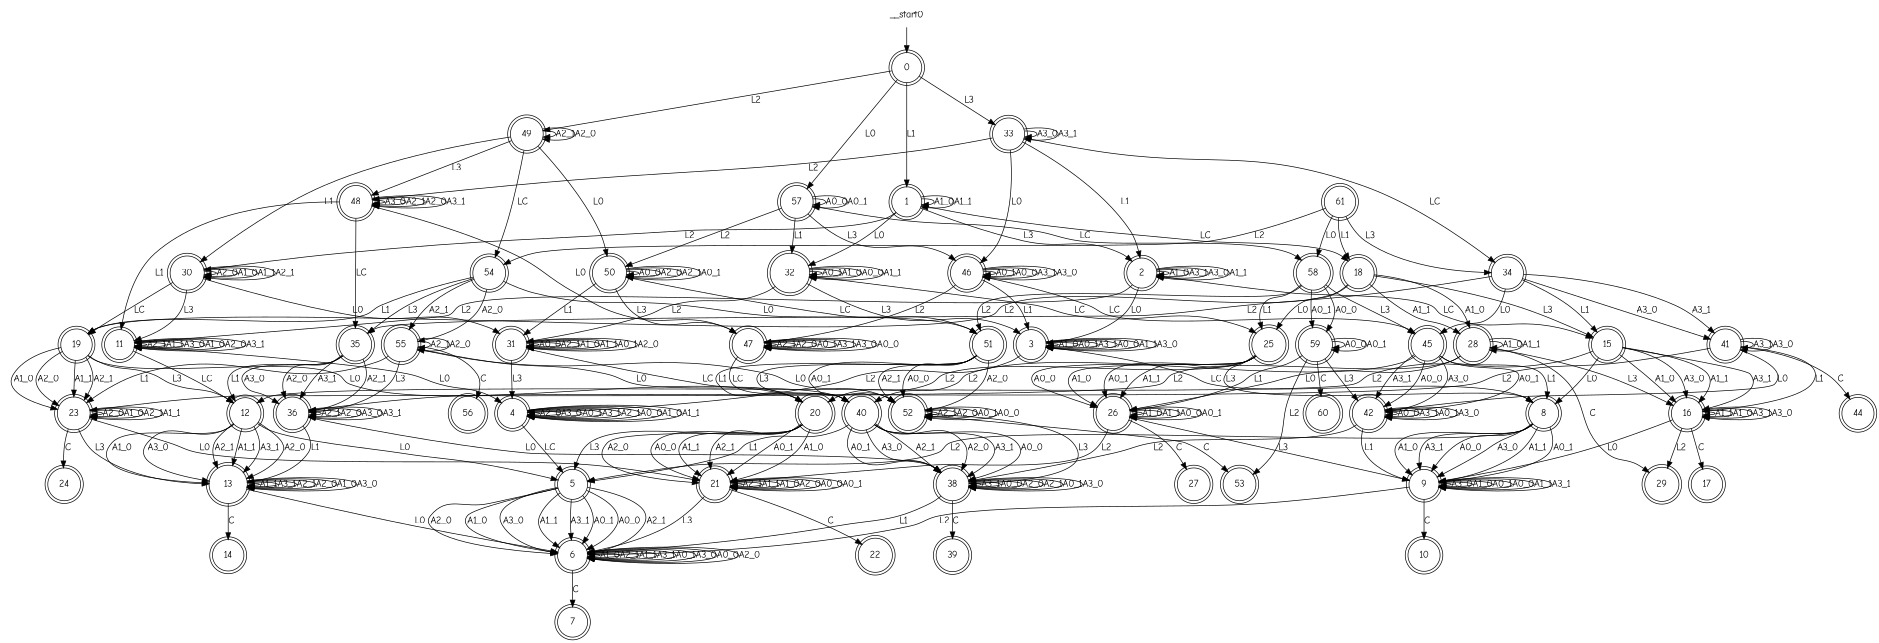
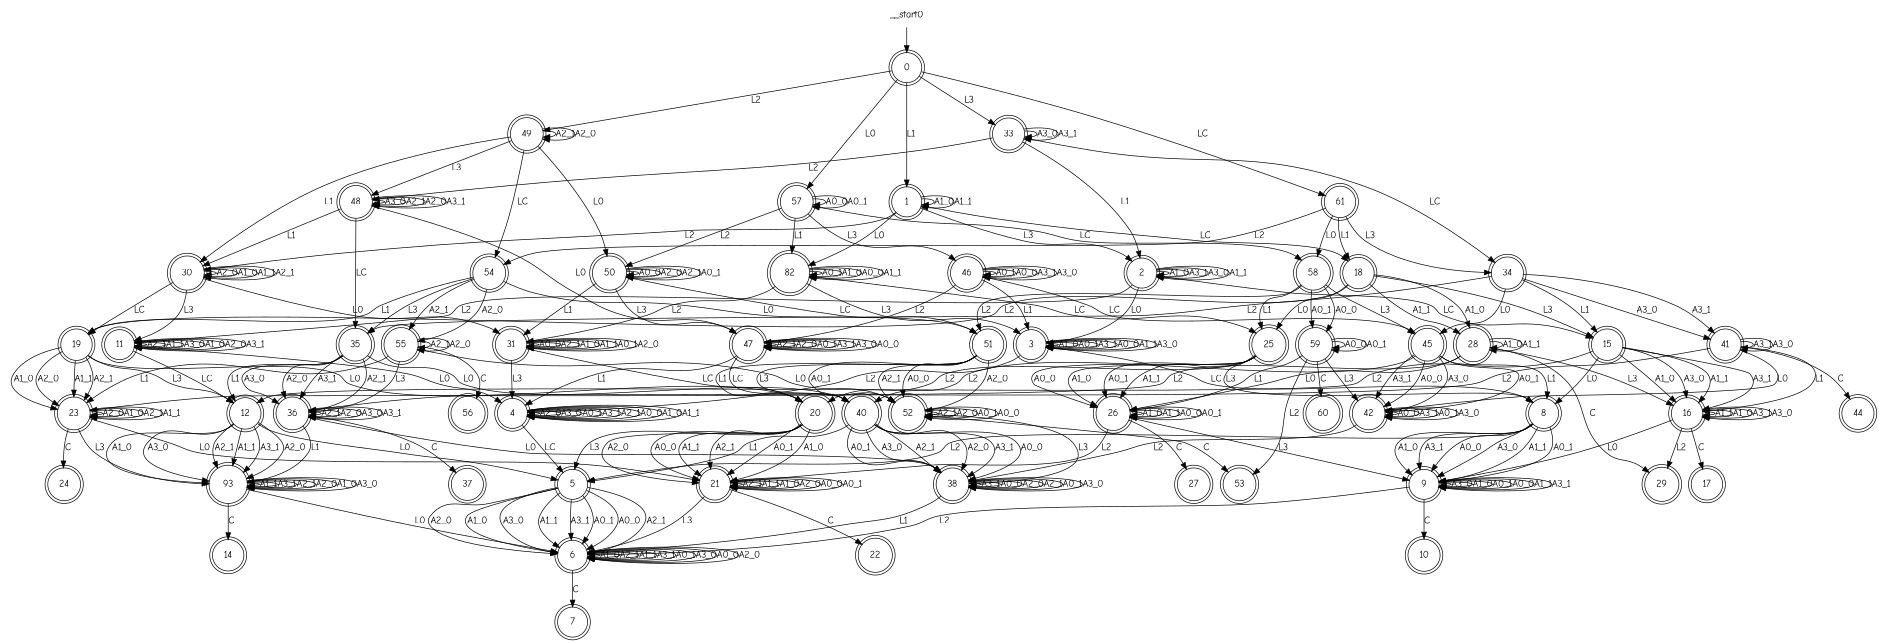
  digraph {
    fontname="Comic Neue"
    node [fontname="Comic Neue" shape=doublecircle]
    edge [fontname="Comic Neue"]
    n1 [label=0]
    n2 [label=1]
    n3 [label=33]
    n4 [label=49]
    n5 [label=57]
    n6 [label=61]
    n7 [label=2]
    n8 [label=18]
    n9 [label=30]
-   n10 [label=32]
+   n10 [label=82]
    n11 [label=34]
    n12 [label=46]
    n13 [label=48]
    n14 [label=50]
    n15 [label=54]
    n16 [label=58]
    n17 [label=3]
    n18 [label=11]
    n19 [label=15]
    n20 [label=19]
    n21 [label=25]
    n22 [label=28]
    n23 [label=31]
    n24 [label=4]
    n25 [label=8]
    n26 [label=12]
    n27 [label=16]
    n28 [label=5]
    n29 [label=9]
    n30 [label=6]
    n31 [label=7]
    n32 [label=10]
-   n33 [label=13]
+   n33 [label=93]
    n34 [label=14]
    n35 [label=17]
    n36 [label=29]
    n37 [label=20]
    n38 [label=23]
    n39 [label=26]
    n40 [label=21]
    n41 [label=24]
    n42 [label=22]
    n43 [label=27]
    n44 [label=35]
    n45 [label=41]
    n46 [label=45]
    n47 [label=47]
    n48 [label=36]
    n49 [label=40]
    n50 [label=42]
    n51 [label=44]
+   n52 [label=37]
    n53 [label=38]
-   n54 [label=39]
    n55 [label=51]
    n56 [label=55]
    n57 [label=52]
    n58 [label=53]
    n59 [label=56]
    n60 [label=59]
    n61 [label=60]
    __start0 [shape=none]
    n1 -> n2 [label=L1]
    n1 -> n3 [label=L3]
    n1 -> n4 [label=L2]
    n1 -> n5 [label=L0]
+   n1 -> n6 [label=LC]
    n2 -> n2 [label=A1_0]
    n2 -> n2 [label=A1_1]
    n2 -> n7 [label=L3]
    n2 -> n8 [label=LC]
    n2 -> n9 [label=L2]
    n2 -> n10 [label=L0]
    n3 -> n3 [label=A3_0]
    n3 -> n3 [label=A3_1]
    n3 -> n7 [label=L1]
    n3 -> n11 [label=LC]
-   n3 -> n12 [label=L0]
    n3 -> n13 [label=L2]
    n4 -> n4 [label=A2_1]
    n4 -> n4 [label=A2_0]
    n4 -> n9 [label=L1]
    n4 -> n13 [label=L3]
    n4 -> n14 [label=L0]
    n4 -> n15 [label=LC]
    n5 -> n5 [label=A0_0]
    n5 -> n5 [label=A0_1]
    n5 -> n10 [label=L1]
    n5 -> n12 [label=L3]
    n5 -> n14 [label=L2]
    n5 -> n16 [label=LC]
    n6 -> n8 [label=L1]
    n6 -> n11 [label=L3]
    n6 -> n15 [label=L2]
    n6 -> n16 [label=L0]
    n7 -> n7 [label=A1_0]
    n7 -> n7 [label=A3_1]
    n7 -> n7 [label=A3_0]
    n7 -> n7 [label=A1_1]
    n7 -> n17 [label=L0]
    n7 -> n18 [label=L2]
    n7 -> n19 [label=LC]
    n8 -> n19 [label=L3]
    n8 -> n20 [label=L2]
    n8 -> n21 [label=L0]
    n8 -> n22 [label=A1_1]
    n8 -> n22 [label=A1_0]
    n9 -> n9 [label=A2_0]
    n9 -> n9 [label=A1_0]
    n9 -> n9 [label=A1_1]
    n9 -> n9 [label=A2_1]
    n9 -> n18 [label=L3]
    n9 -> n20 [label=LC]
    n9 -> n23 [label=L0]
    n10 -> n10 [label=A0_1]
    n10 -> n10 [label=A1_0]
    n10 -> n10 [label=A0_0]
    n10 -> n10 [label=A1_1]
    n10 -> n17 [label=L3]
    n10 -> n21 [label=LC]
    n10 -> n23 [label=L2]
    n11 -> n19 [label=L1]
    n11 -> n44 [label=L2]
    n11 -> n45 [label=A3_1]
    n11 -> n45 [label=A3_0]
    n11 -> n46 [label=L0]
    n12 -> n12 [label=A0_1]
    n12 -> n12 [label=A0_0]
    n12 -> n12 [label=A3_1]
    n12 -> n12 [label=A3_0]
    n12 -> n17 [label=L1]
    n12 -> n46 [label=LC]
    n12 -> n47 [label=L2]
    n13 -> n13 [label=A3_0]
    n13 -> n13 [label=A2_1]
    n13 -> n13 [label=A2_0]
    n13 -> n13 [label=A3_1]
-   n13 -> n18 [label=L1]
+   n13 -> n9 [label=L1]
    n13 -> n44 [label=LC]
    n13 -> n47 [label=L0]
    n14 -> n14 [label=A0_0]
    n14 -> n14 [label=A2_0]
    n14 -> n14 [label=A2_1]
    n14 -> n14 [label=A0_1]
    n14 -> n23 [label=L1]
    n14 -> n47 [label=L3]
    n14 -> n55 [label=LC]
    n15 -> n20 [label=L1]
    n15 -> n44 [label=L3]
    n15 -> n55 [label=L0]
    n15 -> n56 [label=A2_1]
    n15 -> n56 [label=A2_0]
    n16 -> n21 [label=L1]
    n16 -> n46 [label=L3]
    n16 -> n55 [label=L2]
    n16 -> n60 [label=A0_0]
    n16 -> n60 [label=A0_1]
    n17 -> n17 [label=A1_0]
    n17 -> n17 [label=A0_1]
    n17 -> n17 [label=A3_1]
    n17 -> n17 [label=A0_0]
    n17 -> n17 [label=A1_1]
    n17 -> n17 [label=A3_0]
    n17 -> n24 [label=L2]
    n17 -> n25 [label=LC]
    n18 -> n18 [label=A2_1]
    n18 -> n18 [label=A1_1]
    n18 -> n18 [label=A3_0]
    n18 -> n18 [label=A1_0]
    n18 -> n18 [label=A2_0]
    n18 -> n18 [label=A3_1]
    n18 -> n24 [label=L0]
    n18 -> n26 [label=LC]
    n19 -> n25 [label=L0]
    n19 -> n26 [label=L2]
    n19 -> n27 [label=A3_1]
    n19 -> n27 [label=A1_0]
    n19 -> n27 [label=A3_0]
    n19 -> n27 [label=A1_1]
    n20 -> n26 [label=L3]
    n20 -> n37 [label=L0]
    n20 -> n38 [label=A2_0]
    n20 -> n38 [label=A1_1]
    n20 -> n38 [label=A2_1]
    n20 -> n38 [label=A1_0]
    n21 -> n25 [label=L3]
    n21 -> n37 [label=L2]
    n21 -> n39 [label=A1_1]
    n21 -> n39 [label=A0_0]
    n21 -> n39 [label=A1_0]
    n21 -> n39 [label=A0_1]
    n22 -> n22 [label=A1_0]
    n22 -> n22 [label=A1_1]
    n22 -> n27 [label=L3]
    n22 -> n36 [label=C]
    n22 -> n38 [label=L2]
    n22 -> n39 [label=L0]
    n23 -> n23 [label=A0_0]
    n23 -> n23 [label=A2_1]
    n23 -> n23 [label=A1_0]
    n23 -> n23 [label=A1_1]
    n23 -> n23 [label=A0_1]
    n23 -> n23 [label=A2_0]
    n23 -> n24 [label=L3]
    n23 -> n37 [label=LC]
    n24 -> n24 [label=A2_0]
    n24 -> n24 [label=A3_0]
    n24 -> n24 [label=A0_1]
    n24 -> n24 [label=A3_1]
    n24 -> n24 [label=A2_1]
    n24 -> n24 [label=A0_0]
    n24 -> n24 [label=A1_0]
    n24 -> n24 [label=A1_1]
    n24 -> n28 [label=LC]
    n25 -> n28 [label=L2]
    n25 -> n29 [label=A3_1]
    n25 -> n29 [label=A0_0]
    n25 -> n29 [label=A3_0]
    n25 -> n29 [label=A1_1]
    n25 -> n29 [label=A0_1]
    n25 -> n29 [label=A1_0]
    n26 -> n28 [label=L0]
    n26 -> n33 [label=A1_1]
    n26 -> n33 [label=A3_1]
    n26 -> n33 [label=A2_0]
    n26 -> n33 [label=A1_0]
    n26 -> n33 [label=A3_0]
    n26 -> n33 [label=A2_1]
    n27 -> n27 [label=A1_1]
    n27 -> n27 [label=A1_0]
    n27 -> n27 [label=A3_1]
    n27 -> n27 [label=A3_0]
    n27 -> n29 [label=L0]
    n27 -> n35 [label=C]
    n27 -> n36 [label=L2]
    n28 -> n30 [label=A0_1]
    n28 -> n30 [label=A0_0]
    n28 -> n30 [label=A2_1]
    n28 -> n30 [label=A2_0]
    n28 -> n30 [label=A1_0]
    n28 -> n30 [label=A3_0]
    n28 -> n30 [label=A1_1]
    n28 -> n30 [label=A3_1]
    n29 -> n29 [label=A3_0]
    n29 -> n29 [label=A1_0]
    n29 -> n29 [label=A0_1]
    n29 -> n29 [label=A0_0]
    n29 -> n29 [label=A1_1]
    n29 -> n29 [label=A3_1]
    n29 -> n30 [label=L2]
    n29 -> n32 [label=C]
    n30 -> n30 [label=A1_0]
    n30 -> n30 [label=A2_1]
    n30 -> n30 [label=A1_1]
    n30 -> n30 [label=A3_1]
    n30 -> n30 [label=A0_1]
    n30 -> n30 [label=A3_0]
    n30 -> n30 [label=A0_0]
    n30 -> n30 [label=A2_0]
    n30 -> n31 [label=C]
    n33 -> n30 [label=L0]
    n33 -> n33 [label=A1_1]
    n33 -> n33 [label=A3_1]
    n33 -> n33 [label=A2_1]
    n33 -> n33 [label=A2_0]
    n33 -> n33 [label=A1_0]
    n33 -> n33 [label=A3_0]
    n33 -> n34 [label=C]
    n37 -> n28 [label=L3]
    n37 -> n40 [label=A1_1]
    n37 -> n40 [label=A2_1]
    n37 -> n40 [label=A0_1]
    n37 -> n40 [label=A1_0]
    n37 -> n40 [label=A2_0]
    n37 -> n40 [label=A0_0]
    n38 -> n33 [label=L3]
    n38 -> n38 [label=A2_0]
    n38 -> n38 [label=A1_0]
    n38 -> n38 [label=A2_1]
    n38 -> n38 [label=A1_1]
    n38 -> n40 [label=L0]
    n38 -> n41 [label=C]
    n39 -> n29 [label=L3]
    n39 -> n39 [label=A1_0]
    n39 -> n39 [label=A1_1]
    n39 -> n39 [label=A0_0]
    n39 -> n39 [label=A0_1]
    n39 -> n40 [label=L2]
    n39 -> n43 [label=C]
    n40 -> n30 [label=L3]
    n40 -> n40 [label=A2_1]
    n40 -> n40 [label=A1_1]
    n40 -> n40 [label=A1_0]
    n40 -> n40 [label=A2_0]
    n40 -> n40 [label=A0_0]
    n40 -> n40 [label=A0_1]
    n40 -> n42 [label=C]
    n44 -> n26 [label=L1]
    n44 -> n48 [label=A3_1]
    n44 -> n48 [label=A2_1]
    n44 -> n48 [label=A3_0]
    n44 -> n48 [label=A2_0]
-   n56 -> n49 [label=L0]
+   n44 -> n49 [label=L0]
    n45 -> n27 [label=L1]
    n45 -> n45 [label=A3_1]
    n45 -> n45 [label=A3_0]
    n45 -> n48 [label=L2]
    n45 -> n50 [label=L0]
    n45 -> n51 [label=C]
    n46 -> n25 [label=L1]
    n46 -> n49 [label=L2]
    n46 -> n50 [label=A0_0]
    n46 -> n50 [label=A3_0]
    n46 -> n50 [label=A0_1]
    n46 -> n50 [label=A3_1]
+   n47 -> n24 [label=L1]
    n47 -> n47 [label=A2_1]
    n47 -> n47 [label=A2_0]
    n47 -> n47 [label=A0_1]
    n47 -> n47 [label=A3_1]
    n47 -> n47 [label=A3_0]
    n47 -> n47 [label=A0_0]
    n47 -> n49 [label=LC]
    n48 -> n33 [label=L1]
    n48 -> n48 [label=A2_1]
    n48 -> n48 [label=A2_0]
    n48 -> n48 [label=A3_0]
    n48 -> n48 [label=A3_1]
+   n48 -> n52 [label=C]
    n48 -> n53 [label=L0]
    n49 -> n28 [label=L1]
    n49 -> n53 [label=A3_0]
    n49 -> n53 [label=A2_1]
    n49 -> n53 [label=A2_0]
    n49 -> n53 [label=A3_1]
    n49 -> n53 [label=A0_0]
    n49 -> n53 [label=A0_1]
-   n50 -> n29 [label=L1]
    n50 -> n50 [label=A0_0]
    n50 -> n50 [label=A3_1]
    n50 -> n50 [label=A0_1]
    n50 -> n50 [label=A3_0]
    n50 -> n53 [label=L2]
    n53 -> n30 [label=L1]
    n53 -> n53 [label=A3_1]
    n53 -> n53 [label=A0_0]
    n53 -> n53 [label=A2_0]
    n53 -> n53 [label=A2_1]
    n53 -> n53 [label=A0_1]
    n53 -> n53 [label=A3_0]
-   n53 -> n54 [label=C]
    n55 -> n37 [label=L1]
    n55 -> n49 [label=L3]
    n55 -> n57 [label=A0_0]
    n55 -> n57 [label=A2_0]
    n55 -> n57 [label=A0_1]
    n55 -> n57 [label=A2_1]
    n56 -> n38 [label=L1]
    n56 -> n48 [label=L3]
    n56 -> n56 [label=A2_1]
    n56 -> n56 [label=A2_0]
    n56 -> n57 [label=L0]
    n56 -> n59 [label=C]
    n57 -> n53 [label=L3]
    n57 -> n57 [label=A2_1]
    n57 -> n57 [label=A2_0]
    n57 -> n57 [label=A0_1]
    n57 -> n57 [label=A0_0]
    n57 -> n58 [label=C]
    n60 -> n39 [label=L1]
    n60 -> n50 [label=L3]
    n60 -> n58 [label=L2]
    n60 -> n60 [label=A0_0]
    n60 -> n60 [label=A0_1]
    n60 -> n61 [label=C]
    __start0 -> n1
  }
